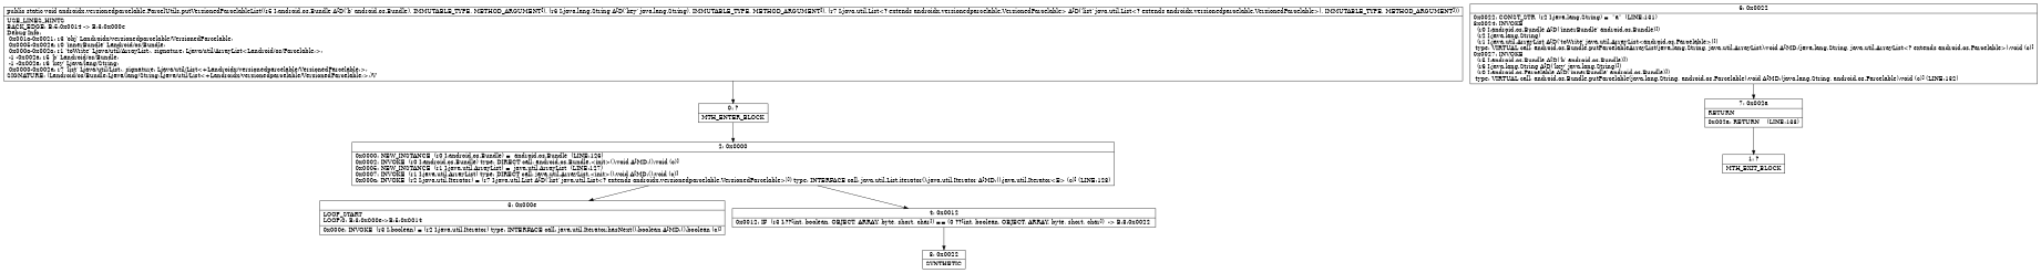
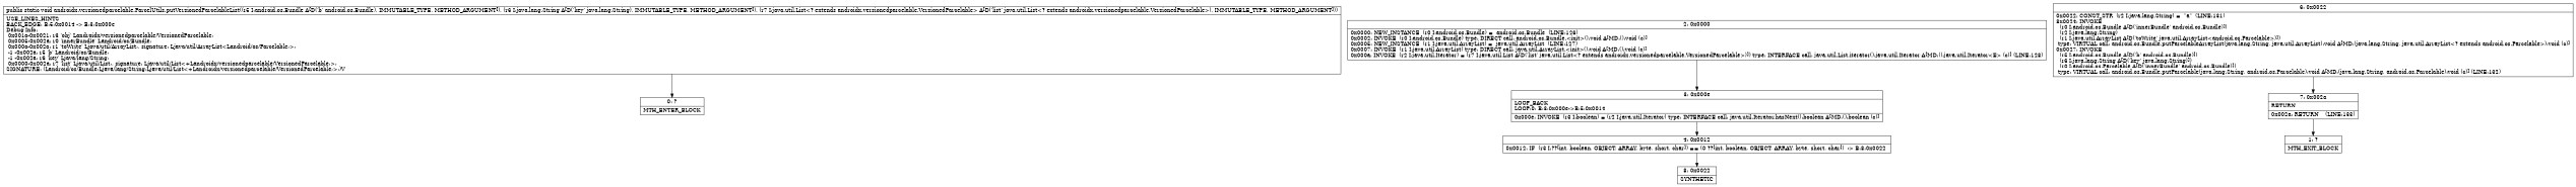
  digraph {
    node [shape=record]
    n1 [label="{0\:\ ?|MTH_ENTER_BLOCK\l}"]
    n2 [label="{2\:\ 0x0000|0x0000: NEW_INSTANCE  (r0 I:android.os.Bundle) =  android.os.Bundle  (LINE:126)\l0x0002: INVOKE  (r0 I:android.os.Bundle) type: DIRECT call: android.os.Bundle.\<init\>():void A[MD:():void (c)]\l0x0005: NEW_INSTANCE  (r1 I:java.util.ArrayList) =  java.util.ArrayList  (LINE:127)\l0x0007: INVOKE  (r1 I:java.util.ArrayList) type: DIRECT call: java.util.ArrayList.\<init\>():void A[MD:():void (c)]\l0x000a: INVOKE  (r2 I:java.util.Iterator) = (r7 I:java.util.List A[D('list' java.util.List\<? extends androidx.versionedparcelable.VersionedParcelable\>)]) type: INTERFACE call: java.util.List.iterator():java.util.Iterator A[MD:():java.util.Iterator\<E\> (c)] (LINE:128)\l}"]
-   n3 [label="{3\:\ 0x000e|LOOP_START\lLOOP:0: B:3:0x000e\-\>B:5:0x0014\l|0x000e: INVOKE  (r3 I:boolean) = (r2 I:java.util.Iterator) type: INTERFACE call: java.util.Iterator.hasNext():boolean A[MD:():boolean (c)]\l}"]
+   n3 [label="{3\:\ 0x000e|LOOP_BACK\lLOOP:0: B:3:0x000e\-\>B:5:0x0014\l|0x000e: INVOKE  (r3 I:boolean) = (r2 I:java.util.Iterator) type: INTERFACE call: java.util.Iterator.hasNext():boolean A[MD:():boolean (c)]\l}"]
    n4 [label="{4\:\ 0x0012|0x0012: IF  (r3 I:??[int, boolean, OBJECT, ARRAY, byte, short, char]) == (0 ??[int, boolean, OBJECT, ARRAY, byte, short, char])  \-\> B:8:0x0022 \l}"]
    n5 [label="{8\:\ 0x0022|SYNTHETIC\l}"]
    n6 [label="{6\:\ 0x0022|0x0022: CONST_STR  (r2 I:java.lang.String) =  \"a\"  (LINE:131)\l8x0024: INVOKE  \l  (r0 I:android.os.Bundle A[D('innerBundle' android.os.Bundle)])\l  (r2 I:java.lang.String)\l  (r1 I:java.util.ArrayList A[D('toWrite' java.util.ArrayList\<android.os.Parcelable\>)])\l type: VIRTUAL call: android.os.Bundle.putParcelableArrayList(java.lang.String, java.util.ArrayList):void A[MD:(java.lang.String, java.util.ArrayList\<? extends android.os.Parcelable\>):void (c)]\l0x0027: INVOKE  \l  (r5 I:android.os.Bundle A[D('b' android.os.Bundle)])\l  (r6 I:java.lang.String A[D('key' java.lang.String)])\l  (r0 I:android.os.Parcelable A[D('innerBundle' android.os.Bundle)])\l type: VIRTUAL call: android.os.Bundle.putParcelable(java.lang.String, android.os.Parcelable):void A[MD:(java.lang.String, android.os.Parcelable):void (c)] (LINE:132)\l}"]
    n7 [label="{7\:\ 0x002a|RETURN\l|0x002a: RETURN    (LINE:133)\l}"]
    n8 [label="{1\:\ ?|MTH_EXIT_BLOCK\l}"]
    n9 [label="{public static void androidx.versionedparcelable.ParcelUtils.putVersionedParcelableList((r5 I:android.os.Bundle A[D('b' android.os.Bundle), IMMUTABLE_TYPE, METHOD_ARGUMENT]), (r6 I:java.lang.String A[D('key' java.lang.String), IMMUTABLE_TYPE, METHOD_ARGUMENT]), (r7 I:java.util.List\<? extends androidx.versionedparcelable.VersionedParcelable\> A[D('list' java.util.List\<? extends androidx.versionedparcelable.VersionedParcelable\>), IMMUTABLE_TYPE, METHOD_ARGUMENT]))  | USE_LINES_HINTS\lBACK_EDGE: B:5:0x0014 \-\> B:3:0x000e\lDebug Info:\l  0x001a\-0x0021: r3 'obj' Landroidx\/versionedparcelable\/VersionedParcelable;\l  0x0005\-0x002a: r0 'innerBundle' Landroid\/os\/Bundle;\l  0x000a\-0x002a: r1 'toWrite' Ljava\/util\/ArrayList;, signature: Ljava\/util\/ArrayList\<Landroid\/os\/Parcelable;\>;\l  \-1 \-0x002a: r5 'b' Landroid\/os\/Bundle;\l  \-1 \-0x002a: r6 'key' Ljava\/lang\/String;\l  0x0000\-0x002a: r7 'list' Ljava\/util\/List;, signature: Ljava\/util\/List\<+Landroidx\/versionedparcelable\/VersionedParcelable;\>;\lSIGNATURE: (Landroid\/os\/Bundle;Ljava\/lang\/String;Ljava\/util\/List\<+Landroidx\/versionedparcelable\/VersionedParcelable;\>;)V\l}"]
-   n1 -> n2
    n2 -> n3
-   n2 -> n4
+   n3 -> n4
    n4 -> n5
    n6 -> n7
    n7 -> n8
    n9 -> n1
  }
